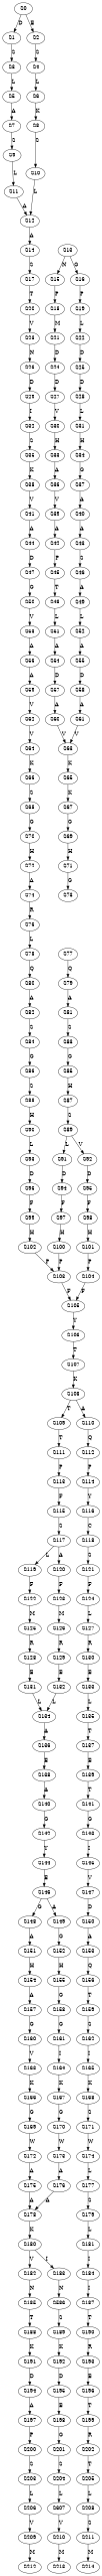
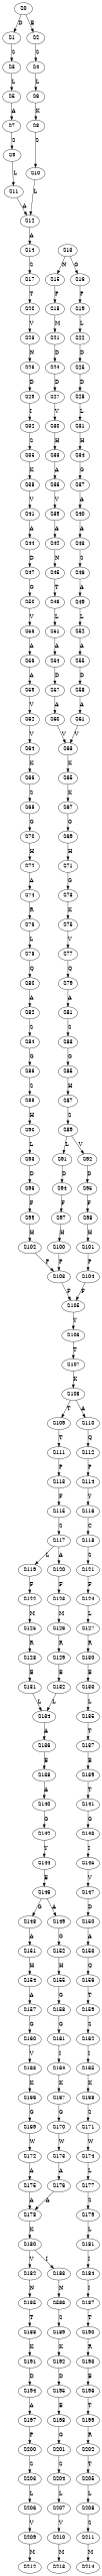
  strict digraph {
    S0
    S1
    S2
    S3
    S4
    S5
    S6
    S7
    S8
    S9
    S10
    S11
    S12
    S14
    S13
    S15
    S16
    S17
    S18
    S19
    S20
    S21
    S22
    S23
    S24
    S25
    S26
    S27
    S28
    S29
    S30
    S31
    S32
    S33
    S34
    S35
    S36
    S37
    S38
    S39
    S40
    S41
    S42
    S43
    S44
    S45
    S46
    S47
    S48
    S49
    S50
    S51
    S52
    S53
    S54
    S55
    S56
    S57
    S58
    S59
    S60
    S61
    S62
    S63
    S64
    S65
    S66
    S67
    S68
    S69
    S70
    S71
    S72
    S73
    S74
+   S75
    S76
    S77
    S78
    S79
    S80
    S81
    S82
    S83
    S84
    S85
    S86
    S87
    S88
    S89
    S90
    S91
    S92
    S93
    S94
    S95
    S96
    S97
    S98
    S99
    S100
    S101
    S102
    S103
    S104
    S105
    S106
    S107
    S108
    S109
    S110
    S111
    S112
    S113
    S114
    S115
    S116
    S117
    S118
    S119
    S120
    S121
    S122
    S123
    S124
    S125
    S126
    S127
    S128
    S129
    S130
    S131
    S132
    S133
    S134
    S135
    S136
    S137
    S138
    S139
    S140
    S141
    S142
    S143
    S144
    S145
    S146
    S147
    S148
    S149
    S150
    S151
    S152
    S153
    S154
    S155
    S156
    S157
    S158
    S159
    S160
    S161
    S162
    S163
    S164
    S165
    S166
    S167
    S168
    S169
    S170
    S171
    S172
    S173
    S174
    S175
    S176
    S177
    S178
    S179
    S180
    S181
    S182
    S183
    S184
    S185
    n187 [label=S586]
    S187
    S188
    S189
    S190
    S191
    S192
    S193
    S194
    S195
    S196
    S197
    S198
    S199
    S200
    S201
    S202
    S203
    S204
    S205
    S206
-   S207 [label=S607]
+   S207
    S208
    S209
    S210
    S211
    S212
    S213
    S214
    S0 -> S1 [label=D]
    S0 -> S2 [label=E]
    S1 -> S3 [label=S]
    S2 -> S4 [label=S]
    S3 -> S5 [label=L]
    S4 -> S6 [label=L]
    S5 -> S7 [label=A]
    S6 -> S8 [label=K]
    S7 -> S9 [label=S]
    S8 -> S10 [label=S]
    S9 -> S11 [label=L]
    S10 -> S12 [label=L]
    S11 -> S12 [label=A]
    S12 -> S14 [label=A]
    S14 -> S17 [label=S]
    S13 -> S15 [label=N]
    S13 -> S16 [label=G]
    S15 -> S18 [label=P]
    S16 -> S19 [label=P]
    S17 -> S20 [label=T]
    S18 -> S21 [label=M]
    S19 -> S22 [label=L]
    S20 -> S23 [label=V]
    S21 -> S24 [label=D]
    S22 -> S25 [label=D]
    S23 -> S26 [label=N]
    S24 -> S27 [label=D]
    S25 -> S28 [label=D]
    S26 -> S29 [label=D]
    S27 -> S30 [label=V]
    S28 -> S31 [label=L]
    S29 -> S32 [label=I]
    S30 -> S33 [label=H]
    S31 -> S34 [label=H]
    S32 -> S35 [label=S]
    S33 -> S36 [label=A]
    S34 -> S37 [label=G]
    S35 -> S38 [label=K]
    S36 -> S39 [label=V]
    S37 -> S40 [label=A]
    S38 -> S41 [label=V]
    S39 -> S42 [label=A]
    S40 -> S43 [label=A]
    S41 -> S44 [label=A]
-   S42 -> S45 [label=P]
+   S42 -> S45 [label=N]
    S43 -> S46 [label=S]
    S44 -> S47 [label=D]
    S45 -> S48 [label=T]
    S46 -> S49 [label=A]
    S47 -> S50 [label=G]
    S48 -> S51 [label=L]
    S49 -> S52 [label=L]
    S50 -> S53 [label=V]
    S51 -> S54 [label=A]
    S52 -> S55 [label=A]
    S53 -> S56 [label=A]
    S54 -> S57 [label=D]
    S55 -> S58 [label=D]
    S56 -> S59 [label=A]
    S57 -> S60 [label=A]
    S58 -> S61 [label=A]
    S59 -> S62 [label=V]
    S60 -> S63 [label=V]
    S61 -> S63 [label=V]
    S62 -> S64 [label=V]
    S63 -> S65 [label=K]
    S64 -> S66 [label=K]
    S65 -> S67 [label=K]
    S66 -> S68 [label=S]
    S67 -> S69 [label=G]
    S68 -> S70 [label=G]
    S69 -> S71 [label=H]
    S70 -> S72 [label=H]
    S71 -> S73 [label=G]
    S72 -> S74 [label=A]
+   S73 -> S75 [label=K]
    S74 -> S76 [label=R]
+   S75 -> S77 [label=V]
    S76 -> S78 [label=L]
    S77 -> S79 [label=Q]
    S78 -> S80 [label=Q]
    S79 -> S81 [label=A]
    S80 -> S82 [label=A]
    S81 -> S83 [label=S]
    S82 -> S84 [label=S]
    S83 -> S85 [label=G]
    S84 -> S86 [label=G]
    S85 -> S87 [label=H]
    S86 -> S88 [label=S]
    S87 -> S89 [label=S]
    S88 -> S90 [label=H]
    S89 -> S91 [label=L]
    S89 -> S92 [label=V]
    S90 -> S93 [label=L]
    S91 -> S94 [label=D]
    S92 -> S95 [label=D]
    S93 -> S96 [label=D]
    S94 -> S97 [label=F]
    S95 -> S98 [label=F]
    S96 -> S99 [label=F]
    S97 -> S100 [label=H]
    S98 -> S101 [label=H]
    S99 -> S102 [label=H]
    S100 -> S103 [label=P]
    S101 -> S104 [label=P]
    S102 -> S103 [label=P]
    S103 -> S105 [label=F]
    S104 -> S105 [label=F]
    S105 -> S106 [label=Y]
    S106 -> S107 [label=T]
    S107 -> S108 [label=K]
    S108 -> S109 [label=T]
    S108 -> S110 [label=A]
    S109 -> S111 [label=T]
    S110 -> S112 [label=Q]
    S111 -> S113 [label=P]
    S112 -> S114 [label=P]
    S113 -> S115 [label=F]
    S114 -> S116 [label=Y]
    S115 -> S117 [label=S]
    S116 -> S118 [label=C]
    S117 -> S119 [label=L]
    S117 -> S120 [label=A]
    S118 -> S121 [label=S]
    S119 -> S122 [label=F]
    S120 -> S123 [label=F]
    S121 -> S124 [label=F]
    S122 -> S125 [label=M]
    S123 -> S126 [label=M]
    S124 -> S127 [label=L]
    S125 -> S128 [label=R]
    S126 -> S129 [label=R]
    S127 -> S130 [label=R]
    S128 -> S131 [label=E]
    S129 -> S132 [label=E]
    S130 -> S133 [label=E]
    S131 -> S134 [label=L]
    S132 -> S134 [label=L]
    S133 -> S135 [label=L]
    S134 -> S136 [label=A]
    S135 -> S137 [label=T]
    S136 -> S138 [label=E]
    S137 -> S139 [label=E]
    S138 -> S140 [label=A]
    S139 -> S141 [label=T]
    S140 -> S142 [label=G]
    S141 -> S143 [label=G]
    S142 -> S144 [label=Y]
    S143 -> S145 [label=I]
    S144 -> S146 [label=E]
    S145 -> S147 [label=V]
    S146 -> S148 [label=G]
    S146 -> S149 [label=A]
    S147 -> S150 [label=D]
    S148 -> S151 [label=A]
    S149 -> S152 [label=G]
    S150 -> S153 [label=A]
    S151 -> S154 [label=H]
    S152 -> S155 [label=H]
    S153 -> S156 [label=Q]
    S154 -> S157 [label=A]
    S155 -> S158 [label=G]
    S156 -> S159 [label=T]
    S157 -> S160 [label=G]
    S158 -> S161 [label=G]
    S159 -> S162 [label=S]
    S160 -> S163 [label=V]
    S161 -> S164 [label=I]
    S162 -> S165 [label=I]
    S163 -> S166 [label=K]
    S164 -> S167 [label=K]
    S165 -> S168 [label=K]
    S166 -> S169 [label=G]
    S167 -> S170 [label=G]
    S168 -> S171 [label=S]
    S169 -> S172 [label=W]
    S170 -> S173 [label=W]
    S171 -> S174 [label=W]
    S172 -> S175 [label=A]
    S173 -> S176 [label=A]
    S174 -> S177 [label=L]
    S175 -> S178 [label=A]
    S176 -> S178 [label=A]
    S177 -> S179 [label=S]
    S178 -> S180 [label=K]
    S179 -> S181 [label=L]
    S180 -> S182 [label=V]
    S180 -> S183 [label=I]
    S181 -> S184 [label=I]
    S182 -> S185 [label=N]
    S183 -> n187 [label=N]
    S184 -> S187 [label=I]
    S185 -> S188 [label=T]
    n187 -> S189 [label=S]
    S187 -> S190 [label=T]
    S188 -> S191 [label=K]
    S189 -> S192 [label=K]
    S190 -> S193 [label=R]
    S191 -> S194 [label=D]
    S192 -> S195 [label=D]
    S193 -> S196 [label=E]
    S194 -> S197 [label=A]
    S195 -> S198 [label=E]
    S196 -> S199 [label=T]
    S197 -> S200 [label=P]
    S198 -> S201 [label=G]
    S199 -> S202 [label=R]
    S200 -> S203 [label=S]
    S201 -> S204 [label=S]
    S202 -> S205 [label=T]
    S203 -> S206 [label=L]
    S204 -> S207 [label=L]
    S205 -> S208 [label=L]
    S206 -> S209 [label=V]
    S207 -> S210 [label=V]
    S208 -> S211 [label=S]
    S209 -> S212 [label=M]
    S210 -> S213 [label=M]
    S211 -> S214 [label=M]
  }
